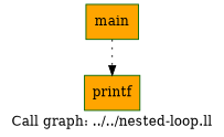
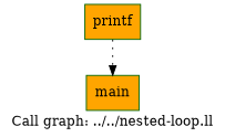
  digraph {
    label="Call graph: ../../nested-loop.ll"
    fontname="DejaVu Serif"
    node [shape=record style=filled fillcolor=orange color=darkgreen fontname="DejaVu Serif"]
    n1 [label="{main}"]
    n2 [label="{printf}"]
-   n1 -> n2 [style=dotted fontname="DejaVu Serif"]
+   n2 -> n1 [style=dotted fontname="DejaVu Serif"]
  }
